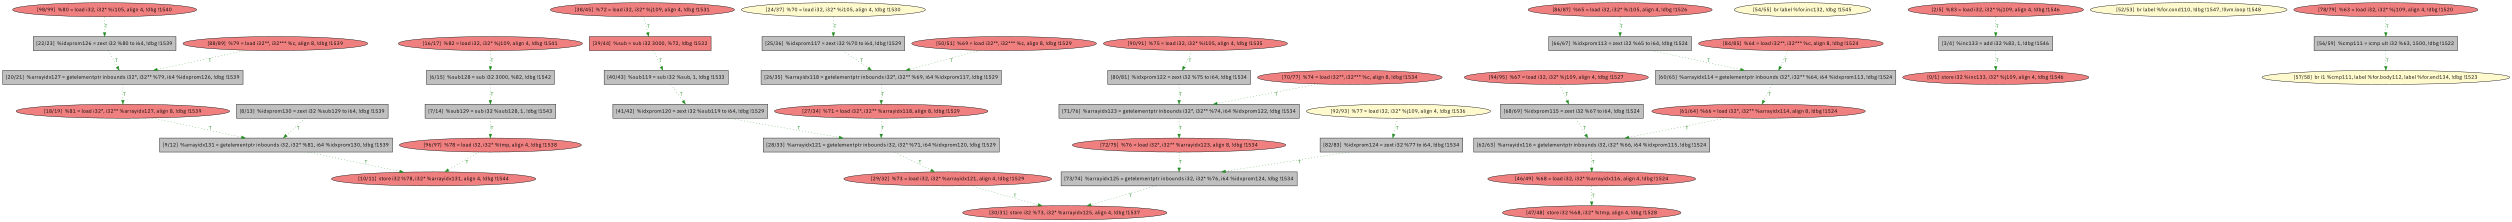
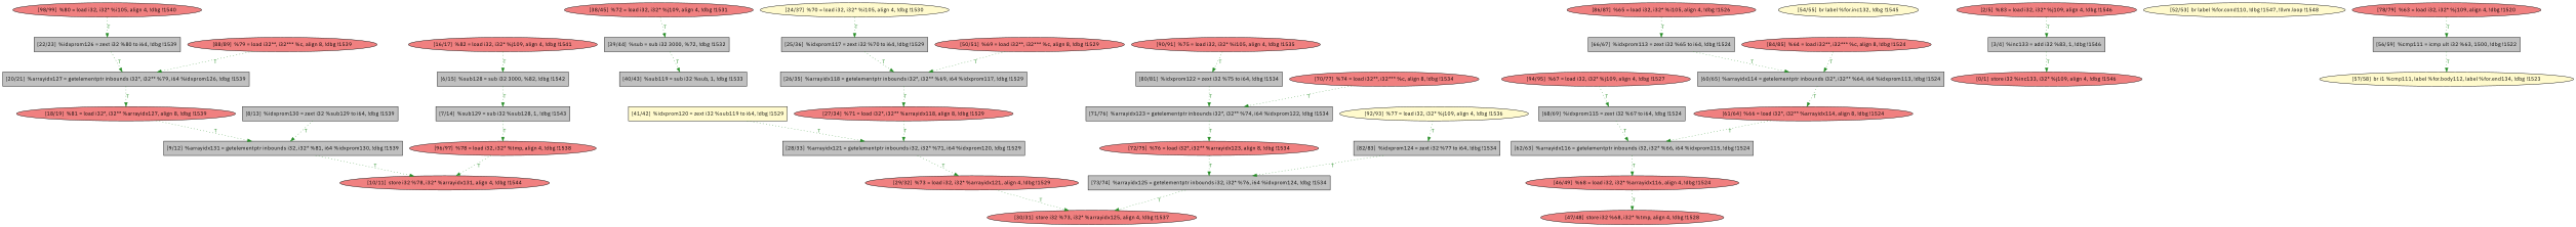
  digraph {
    fontname="IBM Plex Sans"
    node [fillcolor=lightcoral fontname="IBM Plex Sans" shape=ellipse style=filled]
    edge [color=forestgreen fontcolor=forestgreen fontname="IBM Plex Sans" style=dotted]
    n1 [label="[98/99]  %80 = load i32, i32* %i105, align 4, !dbg !1540"]
    n2 [fillcolor=grey label="[22/23]  %idxprom126 = zext i32 %80 to i64, !dbg !1539" shape=rectangle]
    n3 [fillcolor=grey label="[20/21]  %arrayidx127 = getelementptr inbounds i32*, i32** %79, i64 %idxprom126, !dbg !1539" shape=rectangle]
    n4 [fillcolor=grey label="[73/74]  %arrayidx125 = getelementptr inbounds i32, i32* %76, i64 %idxprom124, !dbg !1534" shape=rectangle]
    n5 [label="[30/31]  store i32 %73, i32* %arrayidx125, align 4, !dbg !1537"]
    n6 [fillcolor=grey label="[71/76]  %arrayidx123 = getelementptr inbounds i32*, i32** %74, i64 %idxprom122, !dbg !1534" shape=rectangle]
    n7 [label="[72/75]  %76 = load i32*, i32** %arrayidx123, align 8, !dbg !1534"]
    n8 [label="[94/95]  %67 = load i32, i32* %j109, align 4, !dbg !1527"]
    n9 [fillcolor=grey label="[68/69]  %idxprom115 = zext i32 %67 to i64, !dbg !1524" shape=rectangle]
    n10 [fillcolor=grey label="[62/63]  %arrayidx116 = getelementptr inbounds i32, i32* %66, i64 %idxprom115, !dbg !1524" shape=rectangle]
    n11 [fillcolor=lemonchiffon label="[92/93]  %77 = load i32, i32* %j109, align 4, !dbg !1536"]
    n12 [fillcolor=grey label="[82/83]  %idxprom124 = zext i32 %77 to i64, !dbg !1534" shape=rectangle]
    n13 [label="[90/91]  %75 = load i32, i32* %i105, align 4, !dbg !1535"]
    n14 [fillcolor=grey label="[80/81]  %idxprom122 = zext i32 %75 to i64, !dbg !1534" shape=rectangle]
    n15 [label="[29/32]  %73 = load i32, i32* %arrayidx121, align 4, !dbg !1529"]
    n16 [label="[61/64]  %66 = load i32*, i32** %arrayidx114, align 8, !dbg !1524"]
    n17 [label="[46/49]  %68 = load i32, i32* %arrayidx116, align 4, !dbg !1524"]
    n18 [label="[47/48]  store i32 %68, i32* %tmp, align 4, !dbg !1528"]
-   n19 [fillcolor=grey label="[41/42]  %idxprom120 = zext i32 %sub119 to i64, !dbg !1529" shape=rectangle]
+   n19 [fillcolor=lemonchiffon label="[41/42]  %idxprom120 = zext i32 %sub119 to i64, !dbg !1529" shape=rectangle]
    n20 [fillcolor=grey label="[28/33]  %arrayidx121 = getelementptr inbounds i32, i32* %71, i64 %idxprom120, !dbg !1529" shape=rectangle]
    n21 [label="[88/89]  %79 = load i32**, i32*** %c, align 8, !dbg !1539"]
    n22 [label="[18/19]  %81 = load i32*, i32** %arrayidx127, align 8, !dbg !1539"]
    n23 [fillcolor=grey label="[25/36]  %idxprom117 = zext i32 %70 to i64, !dbg !1529" shape=rectangle]
    n24 [fillcolor=grey label="[26/35]  %arrayidx118 = getelementptr inbounds i32*, i32** %69, i64 %idxprom117, !dbg !1529" shape=rectangle]
    n25 [label="[27/34]  %71 = load i32*, i32** %arrayidx118, align 8, !dbg !1529"]
    n26 [fillcolor=lemonchiffon label="[54/55]  br label %for.inc132, !dbg !1545"]
    n27 [fillcolor=grey label="[8/13]  %idxprom130 = zext i32 %sub129 to i64, !dbg !1539" shape=rectangle]
    n28 [fillcolor=grey label="[9/12]  %arrayidx131 = getelementptr inbounds i32, i32* %81, i64 %idxprom130, !dbg !1539" shape=rectangle]
    n29 [label="[10/11]  store i32 %78, i32* %arrayidx131, align 4, !dbg !1544"]
    n30 [label="[50/51]  %69 = load i32**, i32*** %c, align 8, !dbg !1529"]
    n31 [fillcolor=lemonchiffon label="[24/37]  %70 = load i32, i32* %i105, align 4, !dbg !1530"]
    n32 [label="[2/5]  %83 = load i32, i32* %j109, align 4, !dbg !1546"]
    n33 [fillcolor=grey label="[3/4]  %inc133 = add i32 %83, 1, !dbg !1546" shape=rectangle]
    n34 [label="[0/1]  store i32 %inc133, i32* %j109, align 4, !dbg !1546"]
    n35 [fillcolor=lemonchiffon label="[52/53]  br label %for.cond110, !dbg !1547, !llvm.loop !1548"]
    n36 [fillcolor=grey label="[6/15]  %sub128 = sub i32 3000, %82, !dbg !1542" shape=rectangle]
    n37 [fillcolor=grey label="[7/14]  %sub129 = sub i32 %sub128, 1, !dbg !1543" shape=rectangle]
    n38 [label="[96/97]  %78 = load i32, i32* %tmp, align 4, !dbg !1538"]
    n39 [label="[16/17]  %82 = load i32, i32* %j109, align 4, !dbg !1541"]
    n40 [label="[38/45]  %72 = load i32, i32* %j109, align 4, !dbg !1531"]
-   n41 [label="[39/44]  %sub = sub i32 3000, %72, !dbg !1532" shape=rectangle]
+   n41 [fillcolor=grey label="[39/44]  %sub = sub i32 3000, %72, !dbg !1532" shape=rectangle]
    n42 [fillcolor=grey label="[40/43]  %sub119 = sub i32 %sub, 1, !dbg !1533" shape=rectangle]
    n43 [fillcolor=grey label="[60/65]  %arrayidx114 = getelementptr inbounds i32*, i32** %64, i64 %idxprom113, !dbg !1524" shape=rectangle]
    n44 [fillcolor=grey label="[66/67]  %idxprom113 = zext i32 %65 to i64, !dbg !1524" shape=rectangle]
    n45 [label="[70/77]  %74 = load i32**, i32*** %c, align 8, !dbg !1534"]
    n46 [label="[84/85]  %64 = load i32**, i32*** %c, align 8, !dbg !1524"]
    n47 [fillcolor=lemonchiffon label="[57/58]  br i1 %cmp111, label %for.body112, label %for.end134, !dbg !1523"]
    n48 [fillcolor=grey label="[56/59]  %cmp111 = icmp ult i32 %63, 1500, !dbg !1522" shape=rectangle]
    n49 [label="[86/87]  %65 = load i32, i32* %i105, align 4, !dbg !1526"]
    n50 [label="[78/79]  %63 = load i32, i32* %j109, align 4, !dbg !1520"]
    n1 -> n2 [label=T]
    n2 -> n3 [label=T]
    n3 -> n22 [label=T]
    n4 -> n5 [label=T]
    n6 -> n7 [label=T]
    n7 -> n4 [label=T]
    n8 -> n9 [label=T]
    n9 -> n10 [label=T]
    n10 -> n17 [label=T]
    n11 -> n12 [label=T]
    n12 -> n4 [label=T]
    n13 -> n14 [label=T]
    n14 -> n6 [label=T]
    n15 -> n5 [label=T]
    n16 -> n10 [label=T]
    n17 -> n18 [label=T]
    n19 -> n20 [label=T]
    n20 -> n15 [label=T]
    n21 -> n3 [label=T]
    n22 -> n28 [label=T]
    n23 -> n24 [label=T]
    n24 -> n25 [label=T]
    n25 -> n20 [label=T]
    n27 -> n28 [label=T]
    n28 -> n29 [label=T]
    n30 -> n24 [label=T]
    n31 -> n23 [label=T]
    n32 -> n33 [label=T]
    n33 -> n34 [label=T]
    n36 -> n37 [label=T]
    n37 -> n38 [label=T]
    n38 -> n29 [label=T]
    n39 -> n36 [label=T]
    n40 -> n41 [label=T]
    n41 -> n42 [label=T]
-   n42 -> n19 [label=T]
    n43 -> n16 [label=T]
    n44 -> n43 [label=T]
    n45 -> n6 [label=T]
    n46 -> n43 [label=T]
    n48 -> n47 [label=T]
    n49 -> n44 [label=T]
    n50 -> n48 [label=T]
  }
